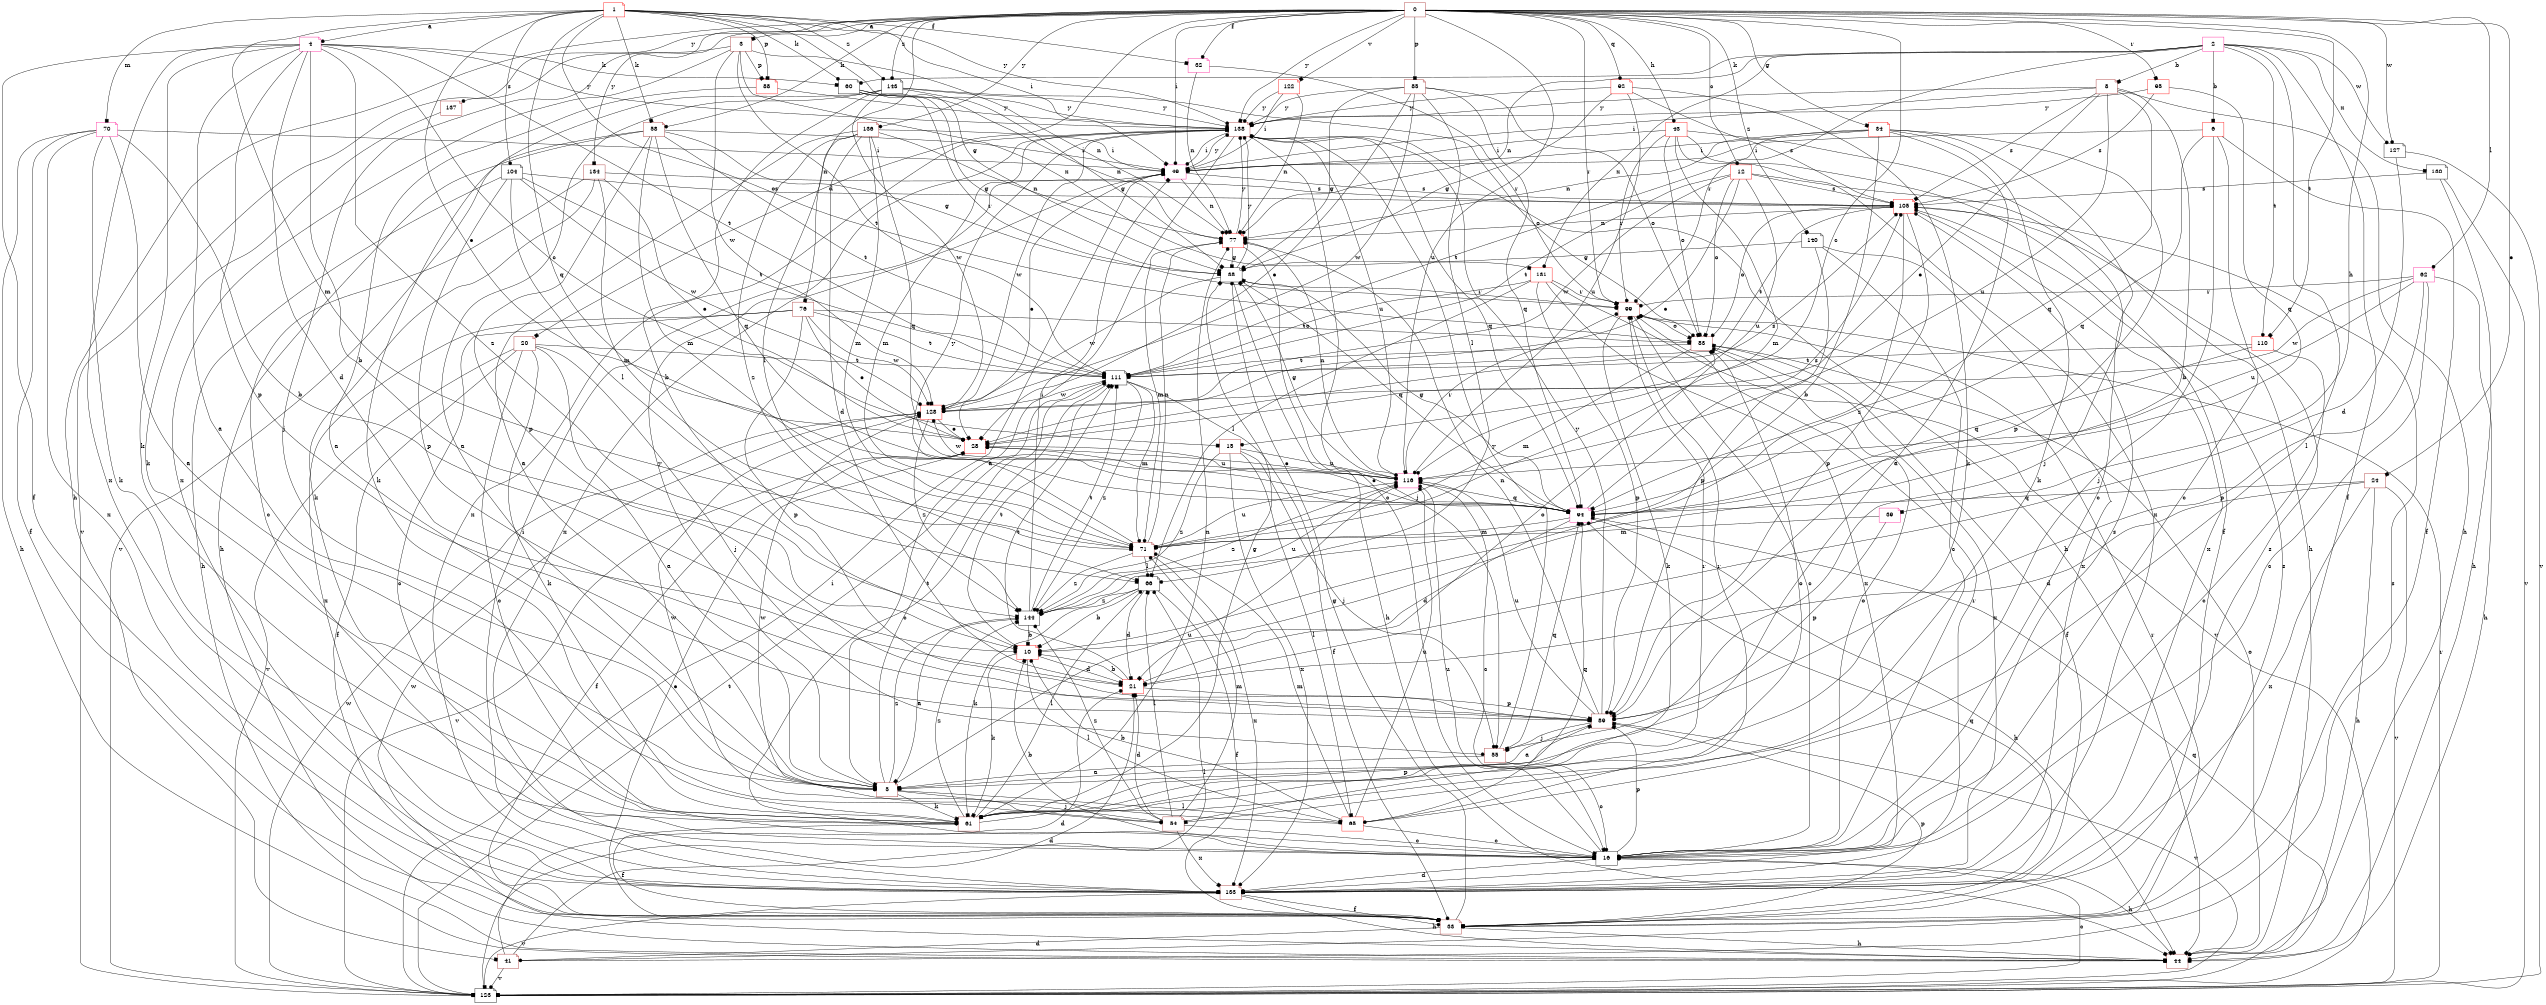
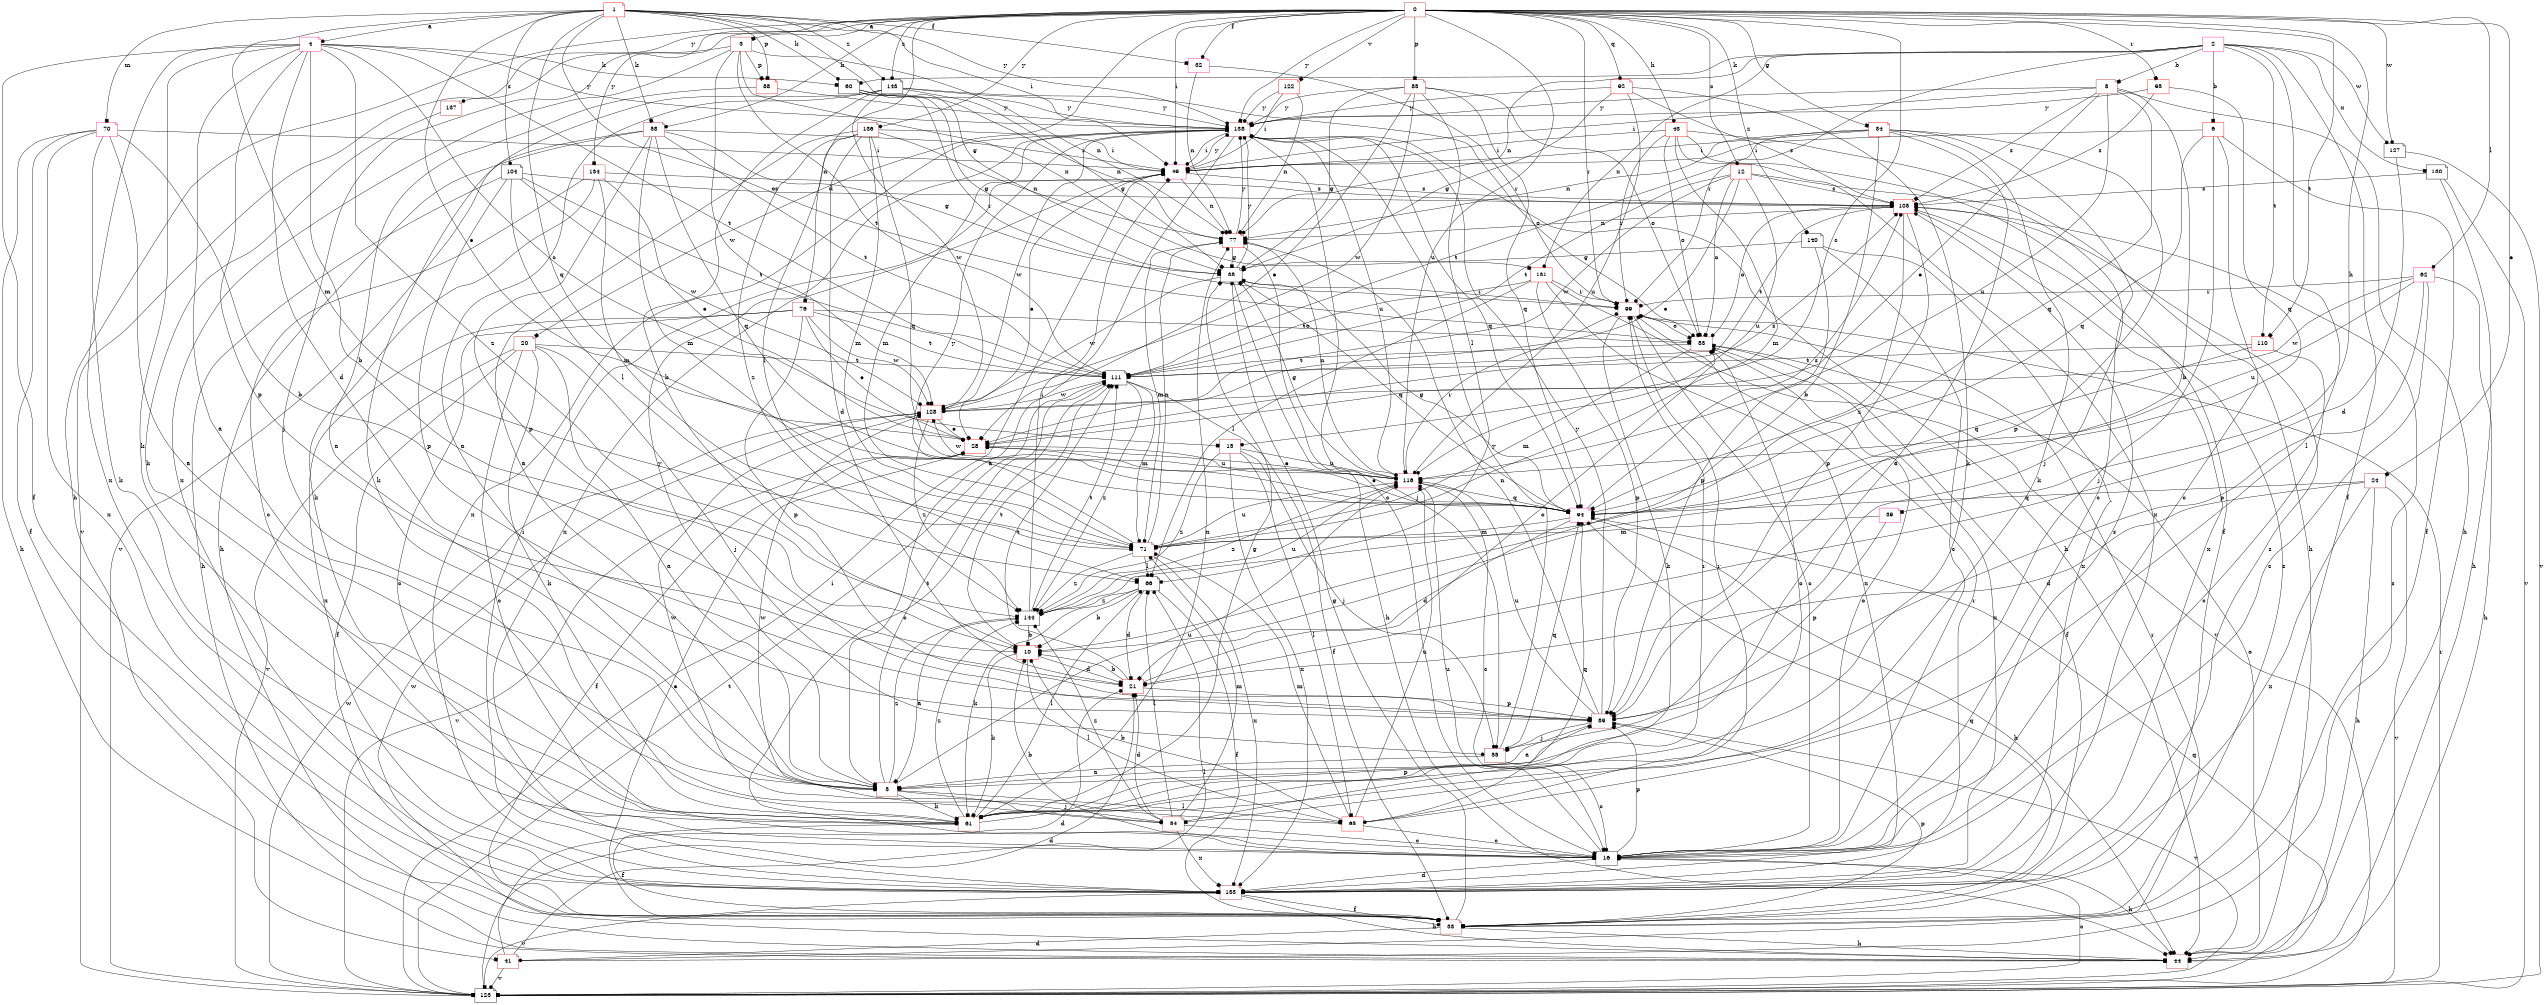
  strict digraph {
    node [color=brown shape=note]
    edge [arrowhead=box]
    0 [shape=box]
    3 [shape=box]
    12 [color=red shape=box]
    15 [shape=box]
    20
    24 [shape=box]
    32 [color=deeppink]
    34 [color=red]
    39 [color=deeppink]
    41
    43 [color=red shape=box]
    49 [color=deeppink shape=box]
    54
    58
    62 [color=deeppink]
    76 [shape=box]
    85
    92 [color=red]
    95 [color=red shape=box]
    99
    110 [color=red]
    116 [color=deeppink shape=box]
    122 [color=red]
    127 [color=black]
    134 [shape=box]
    136
    137
    138
    140 [color=black]
    143 [color=black]
    88 [color=red]
    77 [color=red]
    131 [color=red shape=box]
    111 [color=black]
    123 [color=black]
    128 [color=red shape=box]
    133
    28 [color=red shape=box]
    83 [shape=box]
    105 [color=red]
    55
    65 [color=red shape=box]
    144 [color=black]
    33
-   5
+   5 [shape=box]
    61 [shape=box]
    16 [color=black shape=box]
    94 [color=deeppink]
    21 [color=red shape=box]
    44 [shape=box]
    10 [color=red]
    89
    71
    66 [color=black]
    38 [color=black]
    1 [color=red]
    4 [color=deeppink]
    60 [color=black]
    70 [color=deeppink]
    104 [color=black]
    2 [color=deeppink shape=box]
    6 [color=red shape=box]
    8
    130 [color=black]
    0 -> 3 [label=a]
    0 -> 12 [arrowhead=dot label=c]
    0 -> 15 [arrowhead=dot label=c]
    0 -> 20 [label=d]
    0 -> 24 [label=e]
    0 -> 32 [arrowhead=dot label=f]
    0 -> 34 [label=g]
    0 -> 39 [label=h]
    0 -> 41 [label=h]
    0 -> 43 [arrowhead=dot label=h]
    0 -> 49 [arrowhead=dot label=i]
    0 -> 54 [arrowhead=dot label=j]
    0 -> 58 [arrowhead=dot label=k]
    0 -> 62 [arrowhead=dot label=l]
    0 -> 76 [label=n]
    0 -> 85 [label=p]
    0 -> 92 [arrowhead=dot label=q]
    0 -> 95 [label=r]
    0 -> 99 [arrowhead=dot label=r]
    0 -> 110 [label=t]
    0 -> 116 [label=u]
    0 -> 122 [label=v]
    0 -> 127 [arrowhead=dot label=w]
    0 -> 134 [label=y]
    0 -> 136 [arrowhead=dot label=y]
    0 -> 137 [arrowhead=dot label=y]
    0 -> 138 [label=y]
    0 -> 140 [label=z]
    0 -> 143 [arrowhead=dot label=z]
    3 -> 88 [label=p]
    3 -> 77 [arrowhead=dot label=n]
    3 -> 131 [label=x]
    3 -> 111 [arrowhead=dot label=t]
    3 -> 123 [label=v]
    3 -> 128 [label=w]
    3 -> 133 [label=x]
    12 -> 116 [arrowhead=dot label=u]
    12 -> 111 [arrowhead=dot label=t]
    12 -> 128 [arrowhead=dot label=w]
    12 -> 28 [label=e]
    12 -> 83 [label=o]
    12 -> 105 [label=s]
    12 -> 55 [label=j]
    15 -> 116 [arrowhead=dot label=u]
    15 -> 133 [arrowhead=dot label=x]
    15 -> 55 [arrowhead=dot label=j]
    15 -> 65 [label=l]
    15 -> 144 [label=z]
    20 -> 111 [arrowhead=dot label=t]
    20 -> 123 [label=v]
    20 -> 55 [arrowhead=dot label=j]
    20 -> 33 [arrowhead=dot label=f]
    20 -> 5 [label=a]
    20 -> 61 [arrowhead=dot label=k]
    20 -> 16 [arrowhead=dot label=c]
    24 -> 123 [arrowhead=dot label=v]
    24 -> 133 [label=x]
    24 -> 94 [arrowhead=dot label=q]
    24 -> 21 [label=d]
    24 -> 44 [arrowhead=dot label=h]
    32 -> 99 [label=r]
    32 -> 77 [label=n]
    34 -> 49 [label=i]
    34 -> 77 [label=n]
    34 -> 111 [label=t]
    34 -> 5 [label=a]
    34 -> 61 [label=k]
    34 -> 16 [arrowhead=dot label=c]
    34 -> 10 [arrowhead=dot label=b]
    34 -> 89 [label=p]
    39 -> 89 [arrowhead=dot label=p]
    39 -> 71 [label=m]
    41 -> 99 [arrowhead=dot label=r]
    41 -> 123 [arrowhead=dot label=v]
    41 -> 105 [arrowhead=dot label=s]
    41 -> 21 [arrowhead=dot label=d]
    41 -> 66 [arrowhead=dot label=l]
    43 -> 49 [label=i]
    43 -> 99 [arrowhead=dot label=r]
    43 -> 133 [arrowhead=dot label=x]
    43 -> 83 [label=o]
    43 -> 33 [label=f]
    43 -> 44 [arrowhead=dot label=h]
    43 -> 71 [arrowhead=dot label=m]
    49 -> 138 [arrowhead=dot label=y]
    49 -> 77 [label=n]
    49 -> 133 [arrowhead=dot label=x]
    49 -> 28 [label=e]
    49 -> 105 [label=s]
    54 -> 128 [arrowhead=dot label=w]
    54 -> 133 [label=x]
    54 -> 83 [arrowhead=dot label=o]
    54 -> 144 [arrowhead=dot label=z]
    54 -> 16 [arrowhead=dot label=c]
    54 -> 21 [label=d]
    54 -> 71 [arrowhead=dot label=m]
    54 -> 66 [label=l]
    58 -> 49 [arrowhead=dot label=i]
    58 -> 111 [label=t]
    58 -> 61 [arrowhead=dot label=k]
    58 -> 94 [arrowhead=dot label=q]
    58 -> 44 [arrowhead=dot label=h]
    58 -> 89 [label=p]
    58 -> 71 [label=m]
    58 -> 38 [label=g]
    62 -> 99 [arrowhead=dot label=r]
    62 -> 116 [label=u]
    62 -> 128 [arrowhead=dot label=w]
    62 -> 16 [label=c]
    62 -> 44 [arrowhead=dot label=h]
    62 -> 89 [arrowhead=dot label=p]
    76 -> 111 [label=t]
    76 -> 128 [arrowhead=dot label=w]
    76 -> 133 [label=x]
    76 -> 28 [arrowhead=dot label=e]
    76 -> 83 [label=o]
    76 -> 16 [label=c]
    76 -> 89 [label=p]
    85 -> 138 [label=y]
    85 -> 128 [arrowhead=dot label=w]
    85 -> 28 [label=e]
    85 -> 83 [label=o]
    85 -> 94 [label=q]
    85 -> 66 [arrowhead=dot label=l]
    85 -> 38 [arrowhead=dot label=g]
    92 -> 116 [arrowhead=dot label=u]
    92 -> 138 [label=y]
    92 -> 105 [arrowhead=dot label=s]
    92 -> 61 [arrowhead=dot label=k]
    92 -> 38 [label=g]
    95 -> 138 [label=y]
    95 -> 105 [arrowhead=dot label=s]
    95 -> 94 [label=q]
    99 -> 83 [label=o]
    99 -> 61 [label=k]
    99 -> 16 [label=c]
    110 -> 111 [arrowhead=dot label=t]
    110 -> 16 [arrowhead=dot label=c]
    110 -> 94 [label=q]
    116 -> 99 [arrowhead=dot label=r]
    116 -> 77 [arrowhead=dot label=n]
    116 -> 128 [arrowhead=dot label=w]
    116 -> 28 [arrowhead=dot label=e]
    116 -> 144 [label=z]
    116 -> 16 [label=c]
    116 -> 94 [label=q]
    116 -> 38 [label=g]
    122 -> 49 [label=i]
    122 -> 138 [arrowhead=dot label=y]
    122 -> 77 [label=n]
    127 -> 123 [label=v]
    127 -> 21 [arrowhead=dot label=d]
    134 -> 28 [arrowhead=dot label=e]
    134 -> 105 [arrowhead=dot label=s]
    134 -> 61 [arrowhead=dot label=k]
    134 -> 16 [label=c]
    134 -> 71 [label=m]
    136 -> 49 [arrowhead=dot label=i]
    136 -> 77 [arrowhead=dot label=n]
    136 -> 144 [label=z]
    136 -> 5 [arrowhead=dot label=a]
    136 -> 94 [label=q]
    136 -> 21 [arrowhead=dot label=d]
    136 -> 71 [arrowhead=dot label=m]
    136 -> 66 [label=l]
    137 -> 61 [label=k]
    138 -> 49 [arrowhead=dot label=i]
    138 -> 116 [arrowhead=dot label=u]
    138 -> 128 [arrowhead=dot label=w]
    138 -> 133 [arrowhead=dot label=x]
    138 -> 5 [label=a]
    138 -> 16 [label=c]
    138 -> 94 [arrowhead=dot label=q]
    138 -> 44 [label=h]
    138 -> 71 [arrowhead=dot label=m]
    140 -> 133 [label=x]
    140 -> 16 [arrowhead=dot label=c]
    140 -> 89 [label=p]
    140 -> 38 [label=g]
    143 -> 138 [arrowhead=dot label=y]
    143 -> 123 [arrowhead=dot label=v]
    143 -> 128 [arrowhead=dot label=w]
    143 -> 83 [arrowhead=dot label=o]
    143 -> 5 [arrowhead=dot label=a]
    143 -> 10 [label=b]
    143 -> 38 [label=g]
    88 -> 138 [arrowhead=dot label=y]
    88 -> 5 [arrowhead=dot label=a]
    77 -> 138 [arrowhead=dot label=y]
    77 -> 55 [arrowhead=dot label=j]
    77 -> 71 [arrowhead=dot label=m]
    77 -> 38 [label=g]
    131 -> 99 [label=r]
    131 -> 111 [label=t]
    131 -> 123 [arrowhead=dot label=v]
    131 -> 133 [arrowhead=dot label=x]
    131 -> 89 [arrowhead=dot label=p]
    131 -> 66 [label=l]
    111 -> 128 [arrowhead=dot label=w]
    111 -> 144 [arrowhead=dot label=z]
    111 -> 33 [arrowhead=dot label=f]
    111 -> 16 [label=c]
    111 -> 71 [arrowhead=dot label=m]
    123 -> 49 [label=i]
    123 -> 99 [arrowhead=dot label=r]
    123 -> 111 [label=t]
    123 -> 128 [label=w]
    123 -> 16 [arrowhead=dot label=c]
    123 -> 94 [label=q]
    123 -> 21 [label=d]
    128 -> 28 [arrowhead=dot label=e]
    128 -> 144 [arrowhead=dot label=z]
    133 -> 49 [label=i]
    133 -> 99 [arrowhead=dot label=r]
    133 -> 123 [label=v]
    133 -> 105 [arrowhead=dot label=s]
    133 -> 33 [arrowhead=dot label=f]
    133 -> 44 [arrowhead=dot label=h]
    28 -> 116 [arrowhead=dot label=u]
    28 -> 123 [label=v]
    28 -> 105 [arrowhead=dot label=s]
    28 -> 33 [label=f]
    83 -> 111 [arrowhead=dot label=t]
    83 -> 133 [label=x]
    83 -> 33 [label=f]
    83 -> 71 [label=m]
    105 -> 77 [label=n]
    105 -> 111 [label=t]
    105 -> 133 [label=x]
    105 -> 83 [arrowhead=dot label=o]
    105 -> 144 [label=z]
    105 -> 89 [arrowhead=dot label=p]
    55 -> 138 [arrowhead=dot label=y]
    55 -> 5 [label=a]
    55 -> 16 [arrowhead=dot label=c]
    55 -> 94 [label=q]
    65 -> 99 [label=r]
    65 -> 116 [arrowhead=dot label=u]
    65 -> 128 [arrowhead=dot label=w]
    65 -> 16 [label=c]
    65 -> 94 [arrowhead=dot label=q]
    65 -> 10 [arrowhead=dot label=b]
    65 -> 71 [arrowhead=dot label=m]
    144 -> 49 [label=i]
    144 -> 116 [label=u]
    144 -> 111 [label=t]
    144 -> 5 [label=a]
    144 -> 10 [label=b]
    33 -> 41 [arrowhead=dot label=d]
    33 -> 28 [label=e]
    33 -> 105 [arrowhead=dot label=s]
    33 -> 94 [arrowhead=dot label=q]
    33 -> 44 [label=h]
    33 -> 89 [label=p]
    33 -> 38 [arrowhead=dot label=g]
    5 -> 54 [arrowhead=dot label=j]
    5 -> 116 [arrowhead=dot label=u]
    5 -> 138 [label=y]
    5 -> 111 [arrowhead=dot label=t]
    5 -> 65 [label=l]
    5 -> 144 [arrowhead=dot label=z]
    5 -> 61 [label=k]
    61 -> 99 [arrowhead=dot label=r]
    61 -> 77 [arrowhead=dot label=n]
    61 -> 144 [label=z]
    61 -> 33 [label=f]
    61 -> 89 [label=p]
    61 -> 66 [arrowhead=dot label=l]
    61 -> 38 [label=g]
    16 -> 116 [arrowhead=dot label=u]
    16 -> 133 [arrowhead=dot label=d]
    16 -> 83 [arrowhead=dot label=o]
    16 -> 105 [arrowhead=dot label=s]
    16 -> 44 [label=h]
    16 -> 10 [label=b]
    16 -> 89 [label=p]
    94 -> 28 [arrowhead=dot label=e]
    94 -> 105 [arrowhead=dot label=s]
    94 -> 21 [label=d]
    94 -> 44 [label=h]
    94 -> 71 [arrowhead=dot label=m]
    94 -> 38 [label=g]
    21 -> 111 [label=t]
    21 -> 83 [label=o]
    21 -> 10 [arrowhead=dot label=b]
    21 -> 89 [label=p]
    44 -> 128 [arrowhead=dot label=w]
    44 -> 83 [label=o]
    10 -> 111 [label=t]
    10 -> 65 [label=l]
    10 -> 61 [label=k]
    10 -> 21 [label=d]
    89 -> 116 [label=u]
    89 -> 138 [label=y]
    89 -> 77 [arrowhead=dot label=n]
    89 -> 123 [label=v]
    89 -> 55 [label=j]
    89 -> 5 [label=a]
    71 -> 116 [arrowhead=dot label=u]
    71 -> 138 [label=y]
    71 -> 77 [label=n]
    71 -> 133 [arrowhead=dot label=x]
    71 -> 144 [arrowhead=dot label=z]
    71 -> 66 [arrowhead=dot label=l]
    66 -> 144 [arrowhead=dot label=z]
    66 -> 33 [label=f]
    66 -> 61 [label=k]
    66 -> 21 [label=d]
    66 -> 10 [label=b]
    38 -> 99 [label=r]
    38 -> 138 [arrowhead=dot label=y]
    38 -> 128 [arrowhead=dot label=w]
    38 -> 94 [arrowhead=dot label=q]
    38 -> 44 [label=h]
    1 -> 32 [label=f]
    1 -> 49 [label=i]
    1 -> 58 [label=k]
    1 -> 138 [arrowhead=dot label=y]
    1 -> 143 [arrowhead=dot label=z]
    1 -> 88 [label=p]
    1 -> 28 [arrowhead=dot label=e]
    1 -> 83 [label=o]
    1 -> 94 [arrowhead=dot label=q]
    1 -> 71 [label=m]
    1 -> 38 [label=g]
    1 -> 4 [arrowhead=dot label=a]
    1 -> 60 [arrowhead=dot label=k]
    1 -> 70 [label=m]
    1 -> 104 [arrowhead=dot label=s]
    4 -> 15 [label=c]
    4 -> 138 [arrowhead=dot label=y]
    4 -> 111 [label=t]
    4 -> 133 [arrowhead=dot label=x]
    4 -> 144 [label=z]
    4 -> 33 [arrowhead=dot label=f]
    4 -> 5 [arrowhead=dot label=a]
    4 -> 61 [arrowhead=dot label=k]
    4 -> 21 [label=d]
    4 -> 10 [label=b]
    4 -> 89 [label=p]
    4 -> 60 [label=k]
    60 -> 99 [arrowhead=dot label=r]
    60 -> 138 [arrowhead=dot label=y]
    60 -> 77 [label=n]
    60 -> 38 [label=g]
    70 -> 49 [label=i]
    70 -> 133 [label=x]
    70 -> 33 [arrowhead=dot label=f]
    70 -> 5 [label=a]
    70 -> 61 [arrowhead=dot label=k]
    70 -> 44 [label=h]
    70 -> 10 [arrowhead=dot label=b]
    104 -> 111 [arrowhead=dot label=t]
    104 -> 128 [arrowhead=dot label=w]
    104 -> 105 [arrowhead=dot label=s]
    104 -> 44 [label=h]
    104 -> 89 [arrowhead=dot label=p]
    104 -> 66 [label=l]
    2 -> 99 [arrowhead=dot label=r]
    2 -> 110 [arrowhead=dot label=t]
    2 -> 127 [arrowhead=dot label=w]
    2 -> 77 [arrowhead=dot label=n]
    2 -> 131 [arrowhead=dot label=x]
    2 -> 65 [arrowhead=dot label=l]
    2 -> 33 [label=f]
    2 -> 60 [arrowhead=dot label=k]
    2 -> 6 [label=b]
    2 -> 8 [label=b]
    2 -> 130 [label=x]
    6 -> 49 [arrowhead=dot label=i]
    6 -> 54 [label=j]
    6 -> 33 [arrowhead=dot label=f]
    6 -> 16 [arrowhead=dot label=c]
    6 -> 94 [arrowhead=dot label=q]
    8 -> 49 [label=i]
    8 -> 116 [arrowhead=dot label=u]
    8 -> 138 [arrowhead=dot label=y]
    8 -> 28 [label=e]
    8 -> 105 [label=s]
    8 -> 94 [label=q]
    8 -> 44 [arrowhead=dot label=h]
    8 -> 10 [label=b]
    130 -> 123 [label=v]
    130 -> 105 [label=s]
    130 -> 44 [label=h]
  }
